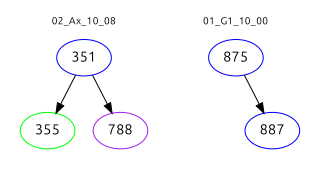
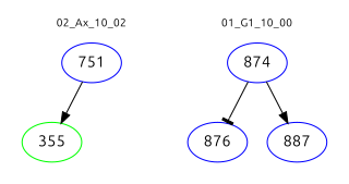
  digraph {
    fontname=Ubuntu
    node [color=blue fontname=Ubuntu]
    edge [arrowhead=normal color=black fontname=Ubuntu]
-   n1 [label=351]
+   n1 [label=751]
    n2 [color=green label=355]
-   n3 [color=purple label=788]
-   n4 [label=875]
+   n4 [label=874]
+   n5 [label=876]
    n6 [label=887]
    subgraph cluster_1 {
      color=white
      fontsize=10
-     label="02_Ax_10_08"
+     label="02_Ax_10_02"
      n1
      n2
-     n3
    }
    subgraph cluster_2 {
      color=white
      fontsize=10
      label="01_G1_10_00"
      n4
+     n5
      n6
    }
    n1 -> n2
-   n1 -> n3
+   n4 -> n5 [arrowhead=tee]
    n4 -> n6
  }
